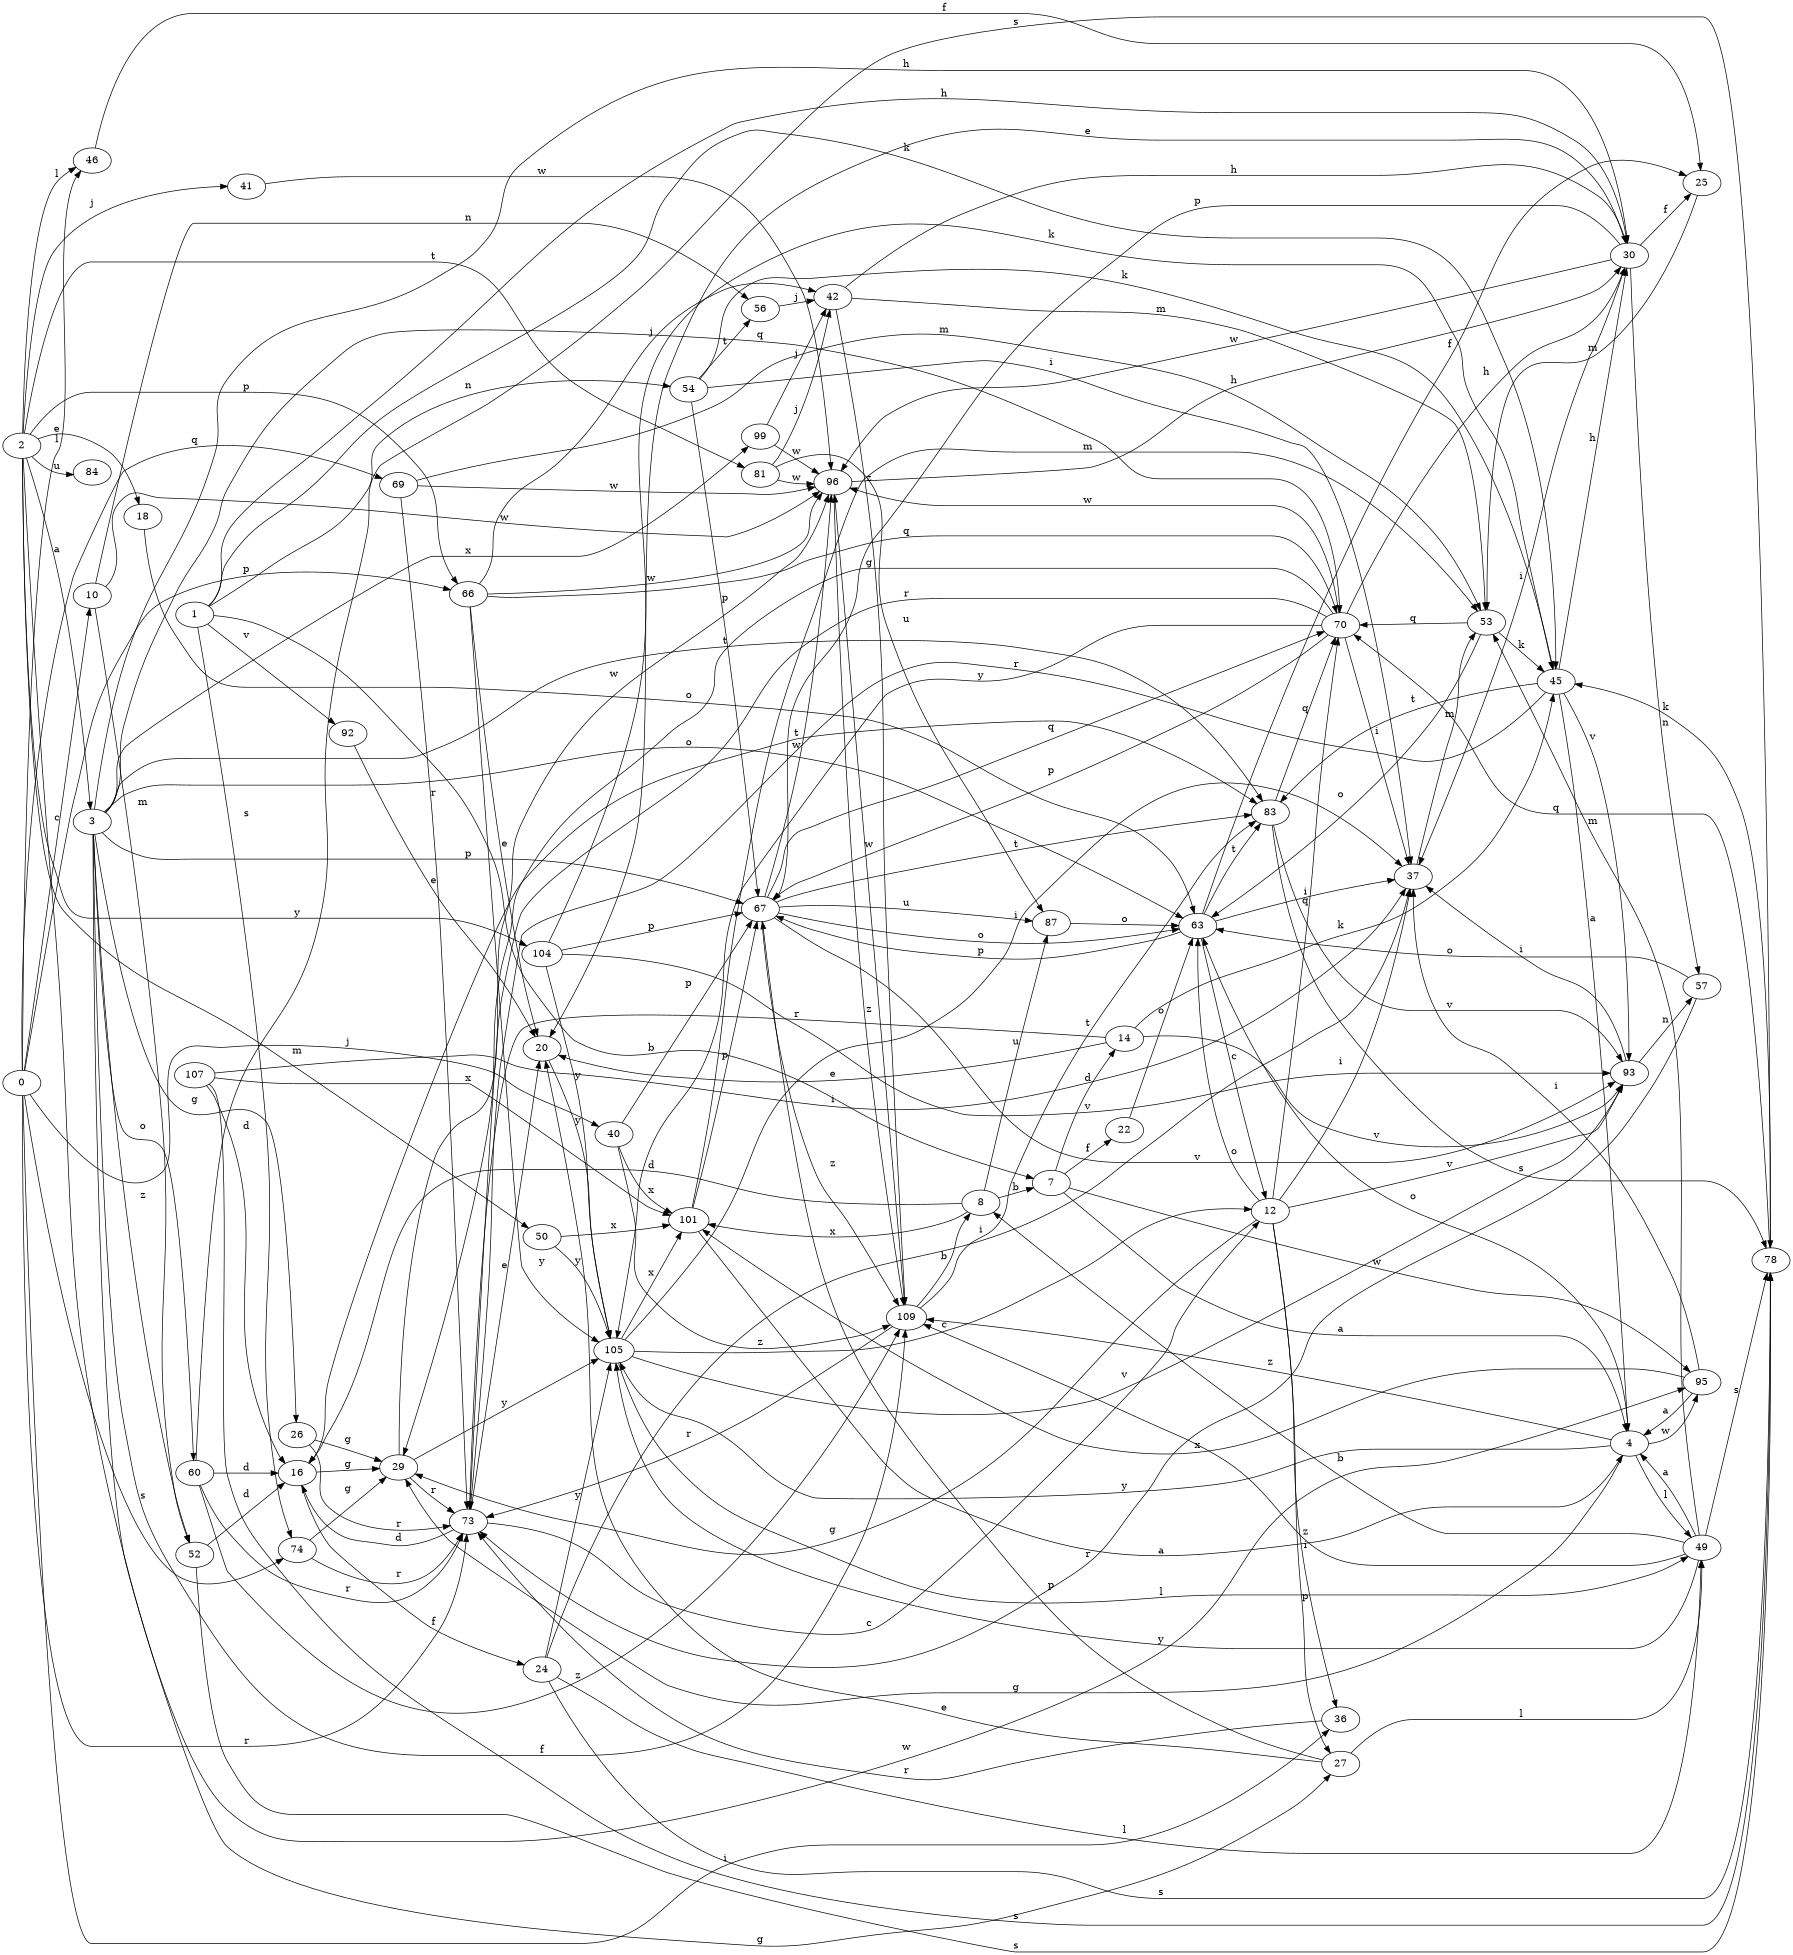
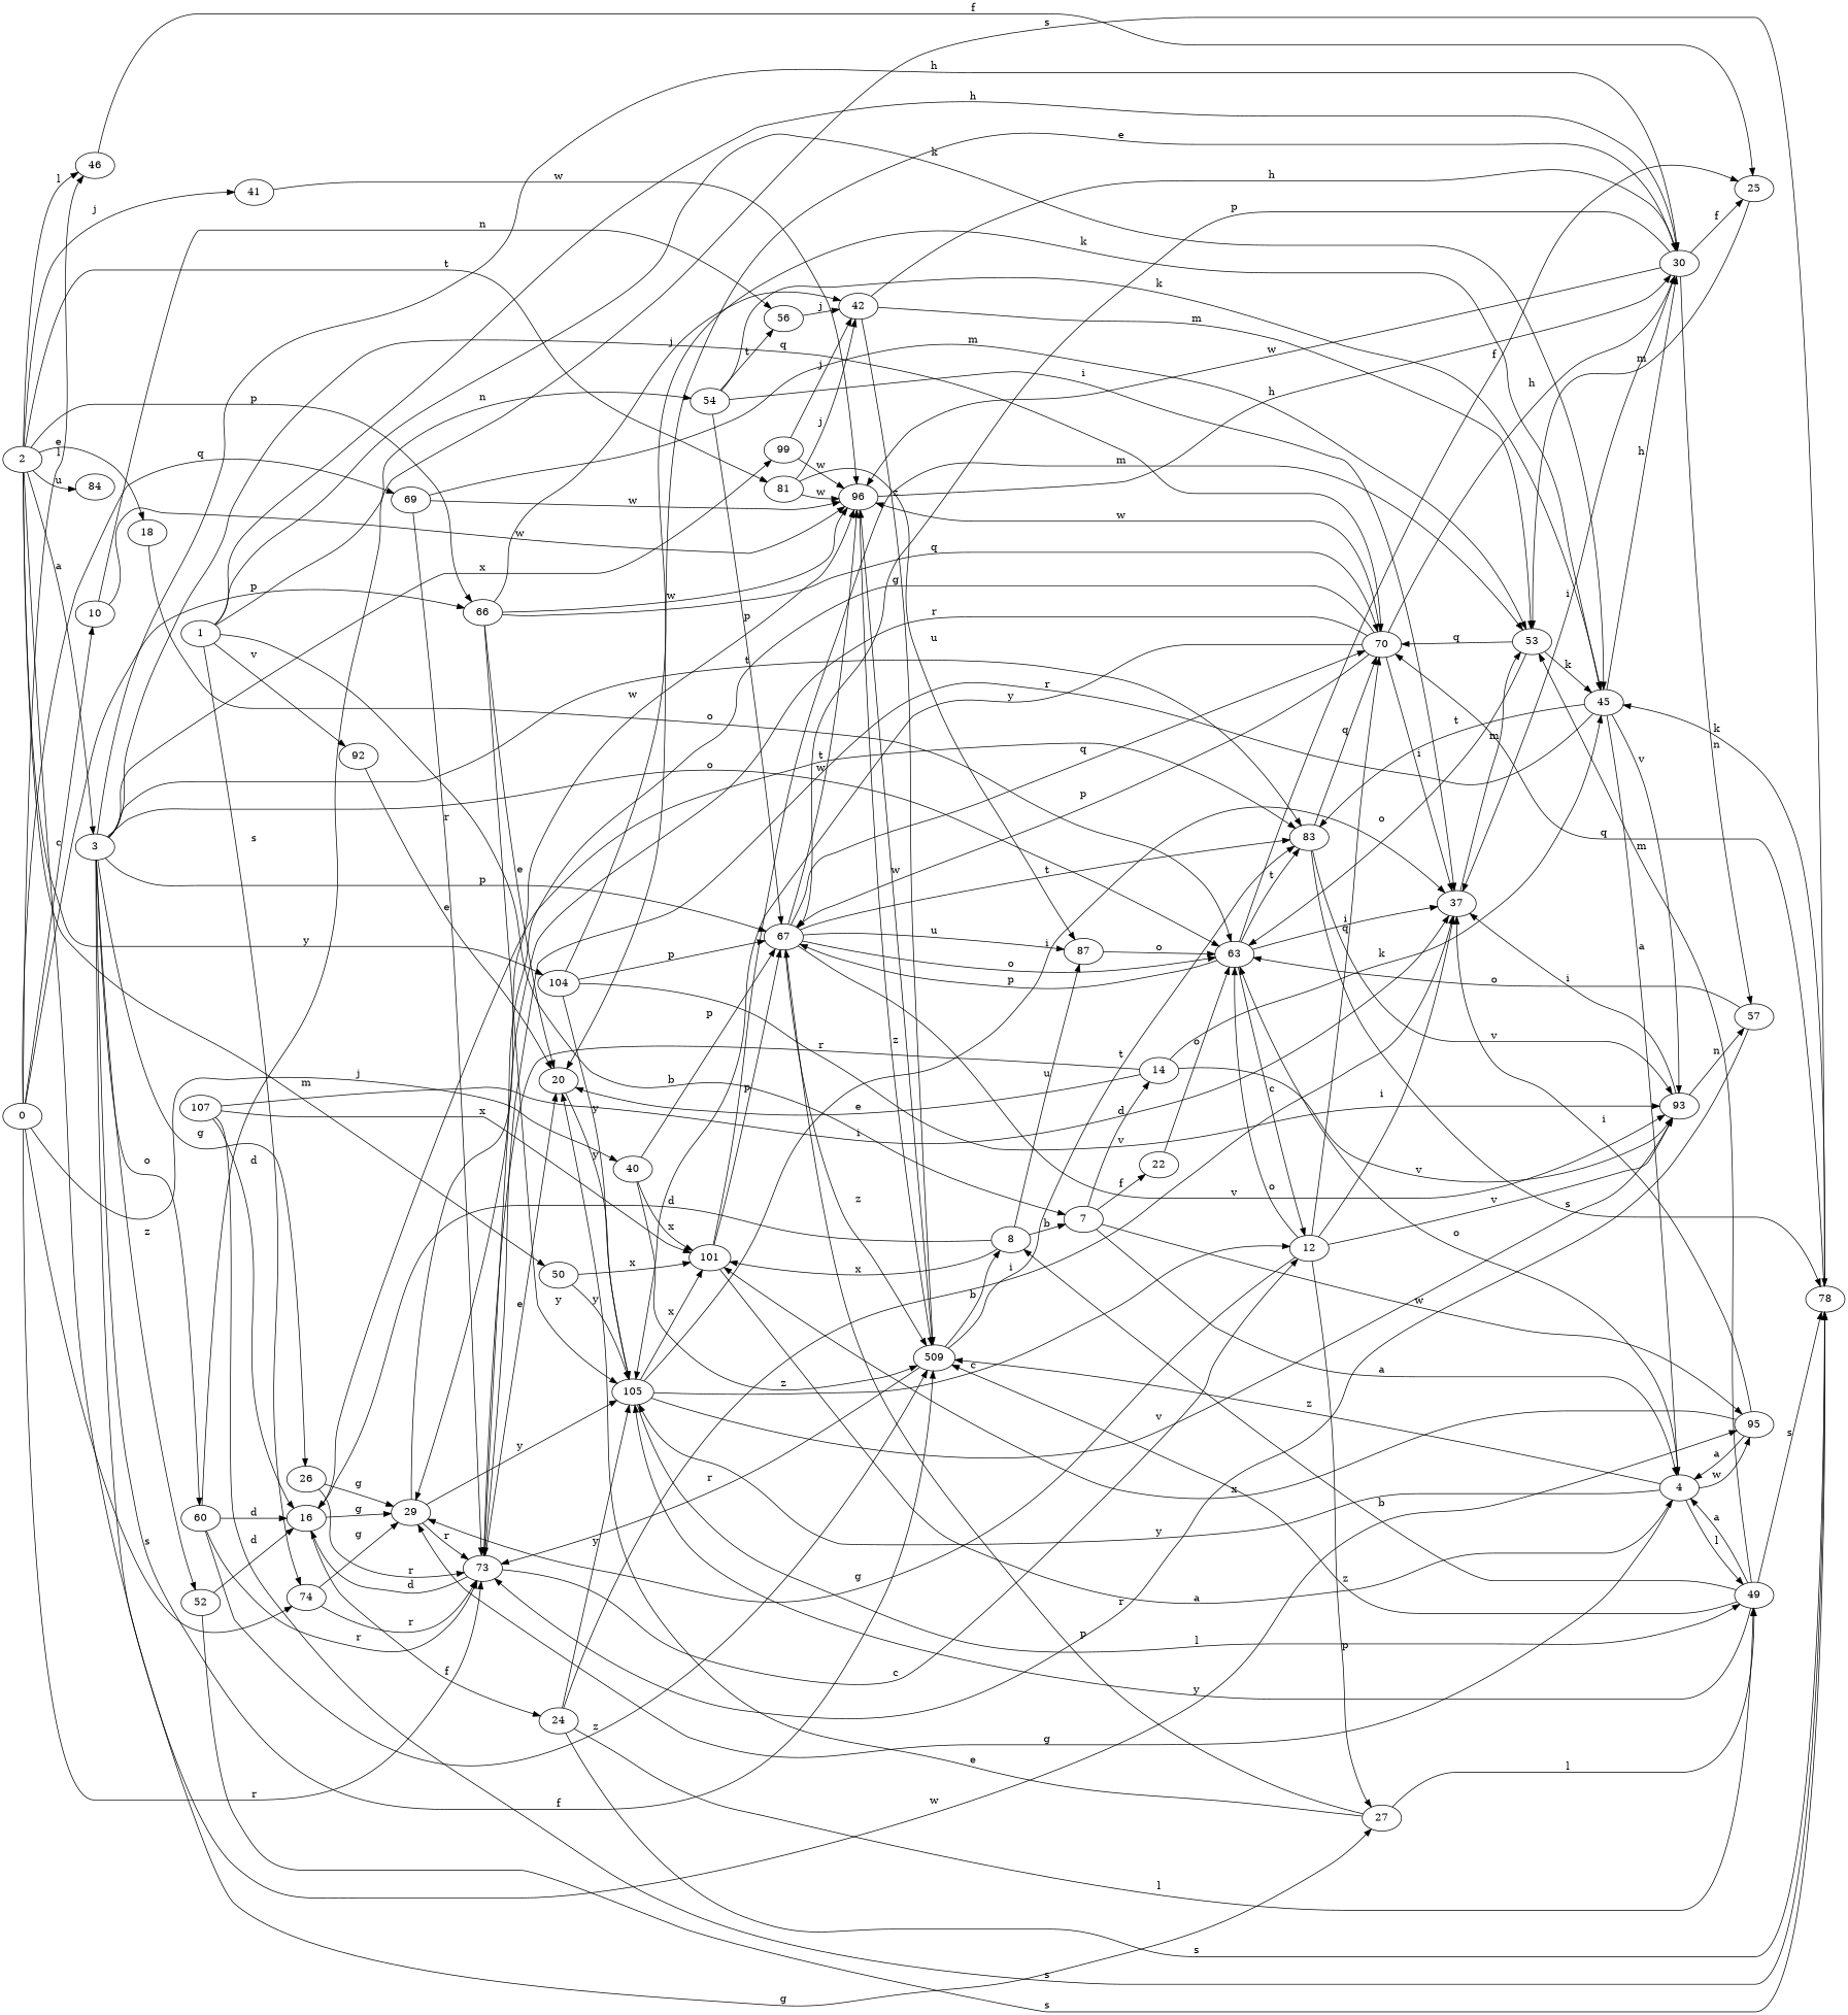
  strict digraph {
    rankdir=LR
    0
    10
-   36
    40
    46
    66
    69
    73
    74
    52
    56
    96
    67
-   109
+   109 [label=509]
    101
    25
    70
    105
    20
    42
    53
    16
    12
    29
    1
    7
    n27 [label=30]
    45
    54
    92
    95
    4
    14
    22
    37
    57
    83
    93
    2
    3
    18
    41
    50
    81
    84
    104
    26
    27
    60
    63
    99
    87
    49
    78
    107
    8
    24
    0 -> 10 [label=c]
-   0 -> 36 [label=i]
    0 -> 40 [label=j]
    0 -> 46 [label=l]
    0 -> 66 [label=p]
    0 -> 69 [label=q]
    0 -> 73 [label=r]
    0 -> 74 [label=s]
-   10 -> 52 [label=m]
    10 -> 56 [label=n]
    10 -> 96 [label=w]
-   36 -> 73 [label=r]
    40 -> 67 [label=p]
    40 -> 109 [label=z]
    40 -> 101 [label=x]
    46 -> 25 [label=f]
    66 -> 96 [label=w]
    66 -> 70 [label=q]
    66 -> 105 [label=y]
    66 -> 20 [label=e]
    66 -> 42 [label=j]
    69 -> 73 [label=r]
    69 -> 96 [label=w]
    69 -> 53 [label=m]
    73 -> 20 [label=e]
    73 -> 16 [label=d]
    73 -> 12 [label=c]
    74 -> 73 [label=r]
    74 -> 29 [label=g]
    52 -> 16 [label=d]
    52 -> 78 [label=s]
    56 -> 42 [label=j]
    96 -> 109 [label=z]
    96 -> n27 [label=h]
    67 -> 96 [label=w]
    67 -> 109 [label=z]
    67 -> 70 [label=q]
    67 -> 83 [label=t]
    67 -> 93 [label=v]
    67 -> 63 [label=o]
    67 -> 87 [label=u]
    109 -> 73 [label=r]
    109 -> 96 [label=w]
    109 -> 83 [label=t]
    109 -> 8 [label=b]
    101 -> 67 [label=p]
    101 -> 53 [label=m]
    101 -> 4 [label=a]
    25 -> 53 [label=m]
    70 -> 73 [label=r]
    70 -> 96 [label=w]
    70 -> 67 [label=p]
    70 -> 105 [label=y]
    70 -> 29 [label=g]
    70 -> n27 [label=h]
    70 -> 37 [label=i]
    105 -> 101 [label=x]
    105 -> 12 [label=c]
    105 -> 37 [label=i]
    105 -> 93 [label=v]
    105 -> 49 [label=l]
    20 -> 105 [label=y]
    42 -> 109 [label=z]
    42 -> 53 [label=m]
    42 -> n27 [label=h]
    53 -> 70 [label=q]
    53 -> 45 [label=k]
    53 -> 63 [label=o]
    16 -> 29 [label=g]
    16 -> 83 [label=t]
    16 -> 24 [label=f]
-   12 -> 36 [label=i]
    12 -> 70 [label=q]
    12 -> 29 [label=g]
    12 -> 37 [label=i]
    12 -> 93 [label=v]
    12 -> 27 [label=p]
    12 -> 63 [label=o]
    29 -> 73 [label=r]
    29 -> 96 [label=w]
    29 -> 105 [label=y]
    1 -> 74 [label=s]
    1 -> 7 [label=b]
    1 -> n27 [label=h]
    1 -> 45 [label=k]
    1 -> 54 [label=n]
    1 -> 92 [label=v]
    7 -> 95 [label=w]
    7 -> 4 [label=a]
    7 -> 14 [label=d]
    7 -> 22 [label=f]
    n27 -> 96 [label=w]
    n27 -> 67 [label=p]
    n27 -> 25 [label=f]
    n27 -> 20 [label=e]
    n27 -> 37 [label=i]
    n27 -> 57 [label=n]
    45 -> 73 [label=r]
    45 -> n27 [label=h]
    45 -> 4 [label=a]
    45 -> 83 [label=t]
    45 -> 93 [label=v]
    54 -> 56 [label=t]
    54 -> 67 [label=p]
    54 -> 45 [label=k]
    54 -> 37 [label=i]
    92 -> 20 [label=e]
    95 -> 101 [label=x]
    95 -> 4 [label=a]
    95 -> 37 [label=i]
    4 -> 109 [label=z]
    4 -> 105 [label=y]
    4 -> 29 [label=g]
    4 -> 95 [label=w]
    4 -> 63 [label=o]
    4 -> 49 [label=l]
    14 -> 73 [label=r]
    14 -> 20 [label=e]
    14 -> 45 [label=k]
    14 -> 93 [label=v]
    22 -> 63 [label=o]
    37 -> 53 [label=m]
    57 -> 73 [label=r]
    57 -> 63 [label=o]
    83 -> 70 [label=q]
    83 -> 93 [label=v]
    83 -> 78 [label=s]
    93 -> 37 [label=i]
    93 -> 57 [label=n]
    2 -> 46 [label=l]
    2 -> 66 [label=p]
    2 -> 95 [label=w]
    2 -> 3 [label=a]
    2 -> 18 [label=e]
    2 -> 41 [label=j]
    2 -> 50 [label=m]
    2 -> 81 [label=t]
    2 -> 84 [label=u]
    2 -> 104 [label=y]
    3 -> 52 [label=z]
    3 -> 67 [label=p]
    3 -> 109 [label=f]
    3 -> 70 [label=q]
    3 -> n27 [label=h]
    3 -> 83 [label=t]
    3 -> 26 [label=g]
    3 -> 27 [label=g]
    3 -> 60 [label=o]
    3 -> 63 [label=o]
    3 -> 99 [label=x]
    18 -> 63 [label=o]
    41 -> 96 [label=w]
    50 -> 101 [label=x]
    50 -> 105 [label=y]
    81 -> 96 [label=w]
    81 -> 42 [label=j]
    81 -> 87 [label=u]
    104 -> 67 [label=p]
    104 -> 105 [label=y]
    104 -> 45 [label=k]
    104 -> 93 [label=v]
    26 -> 73 [label=r]
    26 -> 29 [label=g]
    27 -> 67 [label=p]
    27 -> 20 [label=e]
    27 -> 49 [label=l]
    60 -> 73 [label=r]
    60 -> 109 [label=z]
    60 -> 16 [label=d]
    60 -> 78 [label=s]
    63 -> 67 [label=p]
    63 -> 25 [label=f]
    63 -> 12 [label=c]
    63 -> 37 [label=i]
    63 -> 83 [label=t]
    99 -> 96 [label=w]
    99 -> 42 [label=j]
    87 -> 63 [label=o]
    49 -> 109 [label=z]
    49 -> 105 [label=y]
    49 -> 53 [label=m]
    49 -> 4 [label=a]
    49 -> 78 [label=s]
    49 -> 8 [label=b]
    78 -> 70 [label=q]
    78 -> 45 [label=k]
    107 -> 101 [label=x]
    107 -> 16 [label=d]
    107 -> 37 [label=i]
    107 -> 78 [label=s]
    8 -> 101 [label=x]
    8 -> 16 [label=d]
    8 -> 7 [label=b]
    8 -> 87 [label=u]
    24 -> 105 [label=y]
    24 -> 37 [label=i]
    24 -> 49 [label=l]
    24 -> 78 [label=s]
  }
